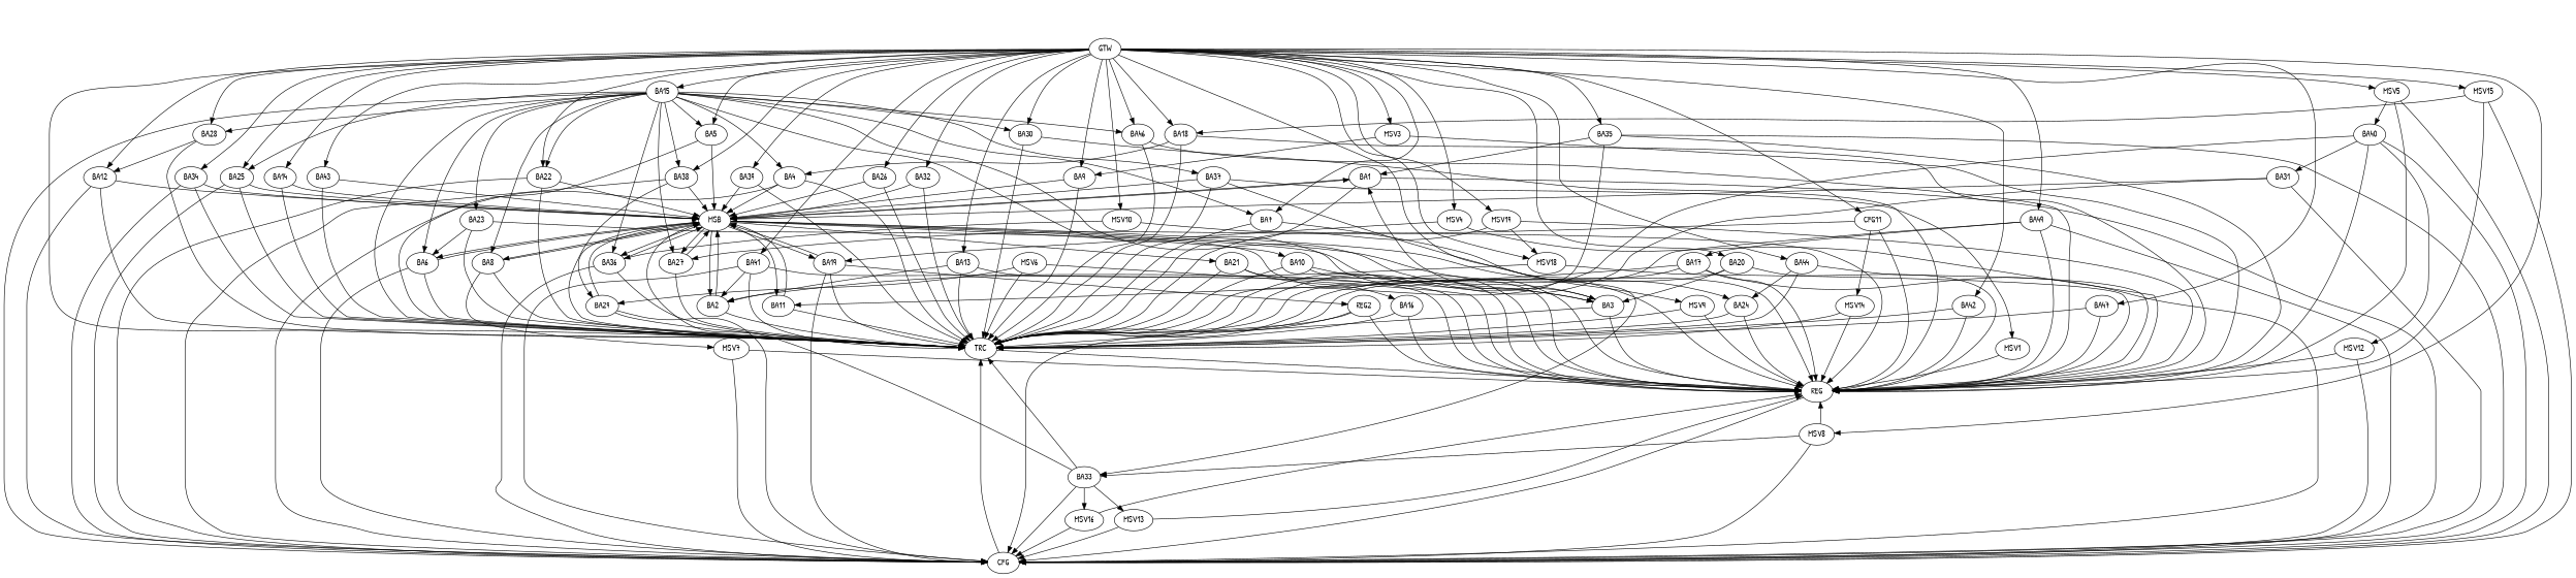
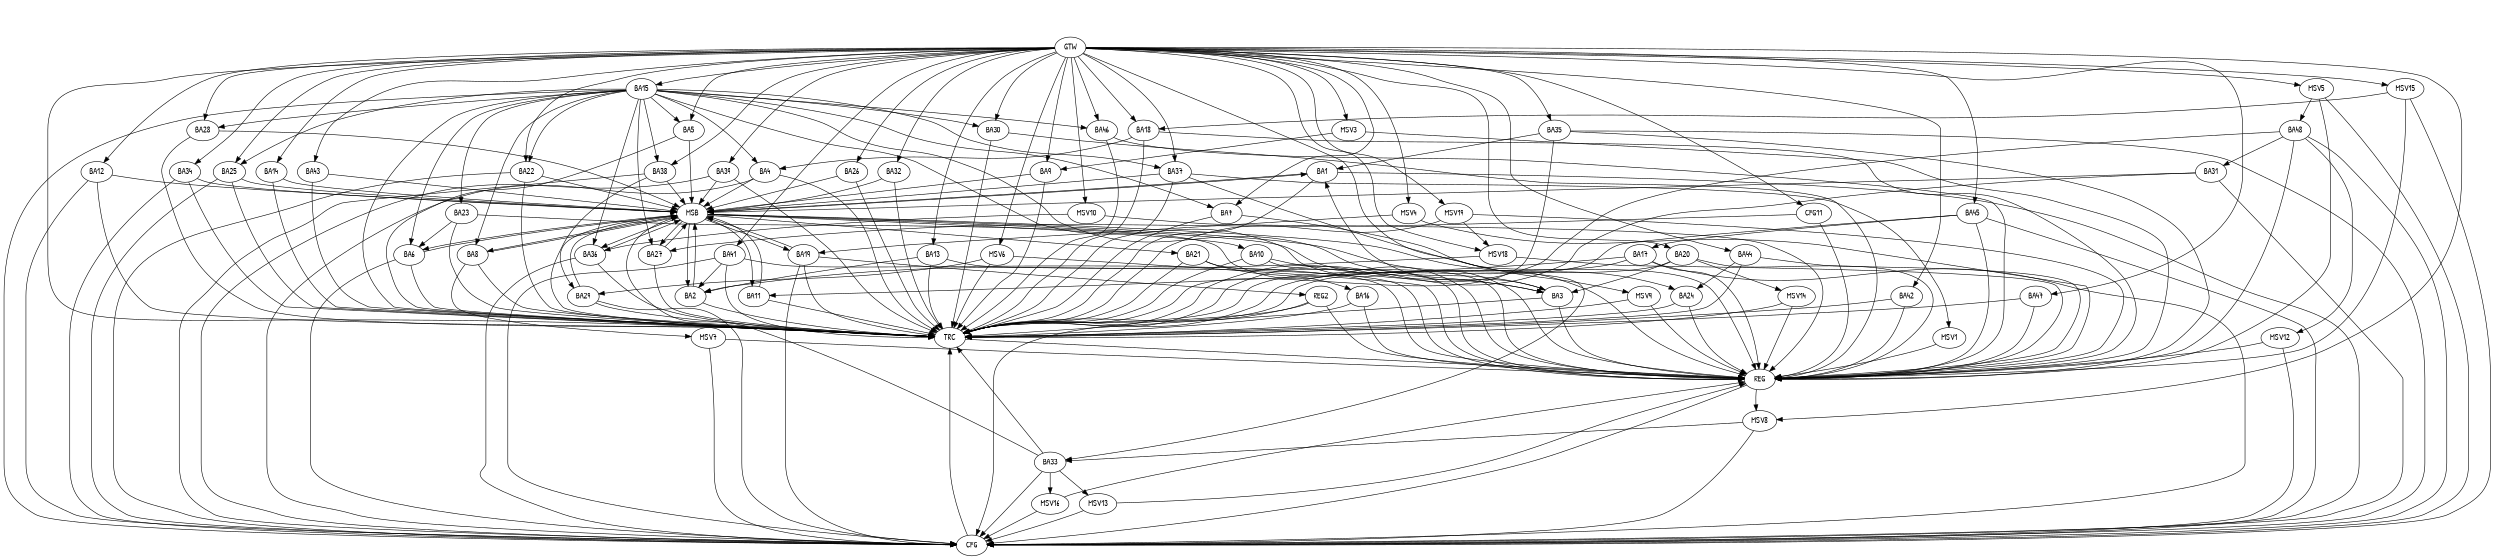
  strict digraph {
    fontname="Patrick Hand"
    node [fontname="Patrick Hand"]
    edge [fontname="Patrick Hand"]
    n1 [label=BA1]
    n2 [label=MSB]
    n3 [label=CFG]
    n4 [label=TRC]
    n5 [label=BA2]
    n6 [label=BA3]
    n7 [label=REG]
    n8 [label=BA6]
    n9 [label=BA8]
    n10 [label=BA10]
    n11 [label=BA11]
    n12 [label=BA27]
    n13 [label=BA36]
    n14 [label=BA19]
    n15 [label=BA21]
    n16 [label=BA24]
    n17 [label=BA29]
    n18 [label=BA4]
    n19 [label=BA5]
    n20 [label=BA7]
    n21 [label=MSV7]
    n22 [label=BA9]
    n23 [label=BA12]
    n24 [label=BA13]
    n25 [label=BA14]
    n26 [label=BA15]
    n27 [label=BA22]
    n28 [label=BA23]
    n29 [label=BA25]
    n30 [label=BA28]
    n31 [label=BA30]
    n32 [label=BA37]
    n33 [label=BA38]
    n34 [label=BA46]
    n35 [label=MSV1]
    n36 [label=MSV9]
    n37 [label=BA16]
    n38 [label=BA17]
    n39 [label=BA18]
    n40 [label=REG2]
    n41 [label=BA20]
    n42 [label=BA26]
    n43 [label=BA31]
    n44 [label=BA32]
    n45 [label=BA33]
    n46 [label=MSV13]
    n47 [label=MSV16]
    n48 [label=BA34]
    n49 [label=BA35]
    n50 [label=BA39]
-   n51 [label=BA40]
+   n51 [label=BA48]
    n52 [label=MSV12]
    n53 [label=BA41]
    n54 [label=BA42]
    n55 [label=BA43]
    n56 [label=BA44]
-   n57 [label=BA49]
+   n57 [label=BA45]
    n58 [label=BA47]
    n59 [label=GTW]
    n60 [label=MSV3]
    n61 [label=MSV4]
    n62 [label=MSV5]
    n63 [label=MSV6]
    n64 [label=MSV8]
    n65 [label=MSV10]
    n66 [label=CFG11]
    n67 [label=MSV15]
    n68 [label=MSV18]
    n69 [label=MSV19]
    n70 [label=MSV14]
    n1 -> n2
    n1 -> n3
    n1 -> n4
    n2 -> n1
    n2 -> n5
    n2 -> n6
    n2 -> n7
    n2 -> n8
    n2 -> n9
    n2 -> n10
    n2 -> n11
    n2 -> n12
    n2 -> n13
    n2 -> n14
    n2 -> n15
    n2 -> n16
    n2 -> n17
    n3 -> n4
    n4 -> n7
    n5 -> n2
    n5 -> n4
    n6 -> n1
    n6 -> n4
    n6 -> n7
    n7 -> n3
    n8 -> n2
    n8 -> n3
    n8 -> n4
    n9 -> n2
    n9 -> n4
    n9 -> n21
    n10 -> n4
    n10 -> n6
    n10 -> n7
    n11 -> n2
    n11 -> n4
    n12 -> n2
    n12 -> n4
    n13 -> n2
    n13 -> n3
    n13 -> n4
    n14 -> n2
    n14 -> n3
    n14 -> n4
    n14 -> n40
    n15 -> n4
    n15 -> n7
    n15 -> n37
    n16 -> n4
    n16 -> n7
    n17 -> n2
    n17 -> n3
    n17 -> n4
    n18 -> n2
    n18 -> n3
    n18 -> n4
    n19 -> n2
    n19 -> n4
    n20 -> n4
    n20 -> n7
    n21 -> n3
    n21 -> n7
    n22 -> n2
    n22 -> n4
    n23 -> n2
    n23 -> n3
    n23 -> n4
    n24 -> n4
    n24 -> n5
    n24 -> n7
    n25 -> n2
    n25 -> n4
    n26 -> n3
    n26 -> n4
    n26 -> n6
    n26 -> n7
    n26 -> n8
    n26 -> n9
    n26 -> n12
    n26 -> n13
    n26 -> n18
    n26 -> n19
    n26 -> n20
    n26 -> n27
    n26 -> n28
    n26 -> n29
    n26 -> n30
    n26 -> n31
    n26 -> n32
    n26 -> n33
    n26 -> n34
    n27 -> n2
    n27 -> n3
    n27 -> n4
    n28 -> n4
    n28 -> n7
    n28 -> n8
    n29 -> n2
    n29 -> n3
    n29 -> n4
-   n30 -> n23
+   n30 -> n2
    n30 -> n4
    n31 -> n4
    n31 -> n7
    n32 -> n2
    n32 -> n4
    n32 -> n35
    n32 -> n36
    n33 -> n2
    n33 -> n3
    n33 -> n4
    n34 -> n4
    n34 -> n7
    n35 -> n7
    n36 -> n4
    n36 -> n7
    n37 -> n4
    n37 -> n7
    n38 -> n3
    n38 -> n4
    n38 -> n7
    n38 -> n11
    n39 -> n4
    n39 -> n7
    n39 -> n18
    n40 -> n3
    n40 -> n4
    n40 -> n7
    n41 -> n4
    n41 -> n6
    n41 -> n7
    n42 -> n2
    n42 -> n4
    n43 -> n2
    n43 -> n3
    n43 -> n4
    n44 -> n2
    n44 -> n4
    n45 -> n2
    n45 -> n3
    n45 -> n4
    n45 -> n46
    n45 -> n47
    n46 -> n3
    n46 -> n7
    n47 -> n3
    n47 -> n7
    n48 -> n2
    n48 -> n3
    n48 -> n4
    n49 -> n1
    n49 -> n3
    n49 -> n4
    n49 -> n7
    n50 -> n2
+   n50 -> n3
    n50 -> n4
    n51 -> n3
    n51 -> n4
    n51 -> n7
    n51 -> n43
    n51 -> n52
    n52 -> n3
    n52 -> n7
    n53 -> n3
    n53 -> n4
    n53 -> n5
    n53 -> n7
    n54 -> n4
    n54 -> n7
    n55 -> n2
    n55 -> n4
    n56 -> n4
    n56 -> n7
    n56 -> n16
    n57 -> n3
    n57 -> n4
    n57 -> n7
    n57 -> n38
    n58 -> n4
    n58 -> n7
    n59 -> n4
    n59 -> n19
    n59 -> n20
    n59 -> n22
    n59 -> n23
    n59 -> n24
    n59 -> n25
    n59 -> n26
    n59 -> n27
    n59 -> n29
    n59 -> n30
    n59 -> n31
+   n59 -> n32
    n59 -> n33
    n59 -> n34
    n59 -> n39
    n59 -> n41
    n59 -> n42
    n59 -> n44
    n59 -> n45
    n59 -> n48
    n59 -> n49
    n59 -> n50
    n59 -> n53
    n59 -> n54
    n59 -> n55
    n59 -> n56
    n59 -> n57
    n59 -> n58
    n59 -> n60
    n59 -> n61
    n59 -> n62
+   n59 -> n63
    n59 -> n64
    n59 -> n65
    n59 -> n66
    n59 -> n67
    n59 -> n68
    n59 -> n69
    n60 -> n7
    n60 -> n22
    n61 -> n7
    n61 -> n14
    n62 -> n3
    n62 -> n7
    n62 -> n51
    n63 -> n4
    n63 -> n7
    n63 -> n17
    n64 -> n3
-   n64 -> n7
+   n7 -> n64
    n64 -> n45
    n65 -> n7
    n65 -> n13
    n66 -> n7
    n66 -> n12
-   n66 -> n70
+   n41 -> n70
    n67 -> n3
    n67 -> n7
    n67 -> n39
    n68 -> n5
    n68 -> n7
    n69 -> n4
    n69 -> n7
    n69 -> n68
    n70 -> n4
    n70 -> n7
  }
